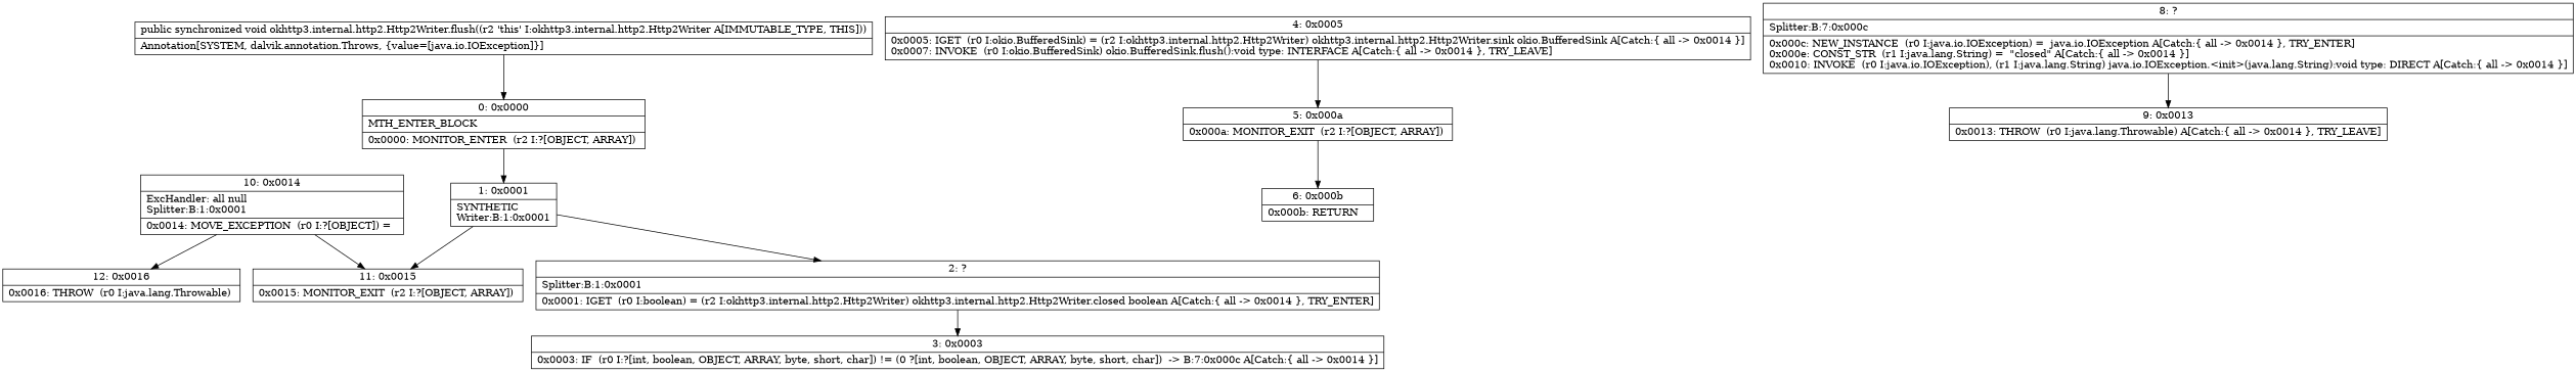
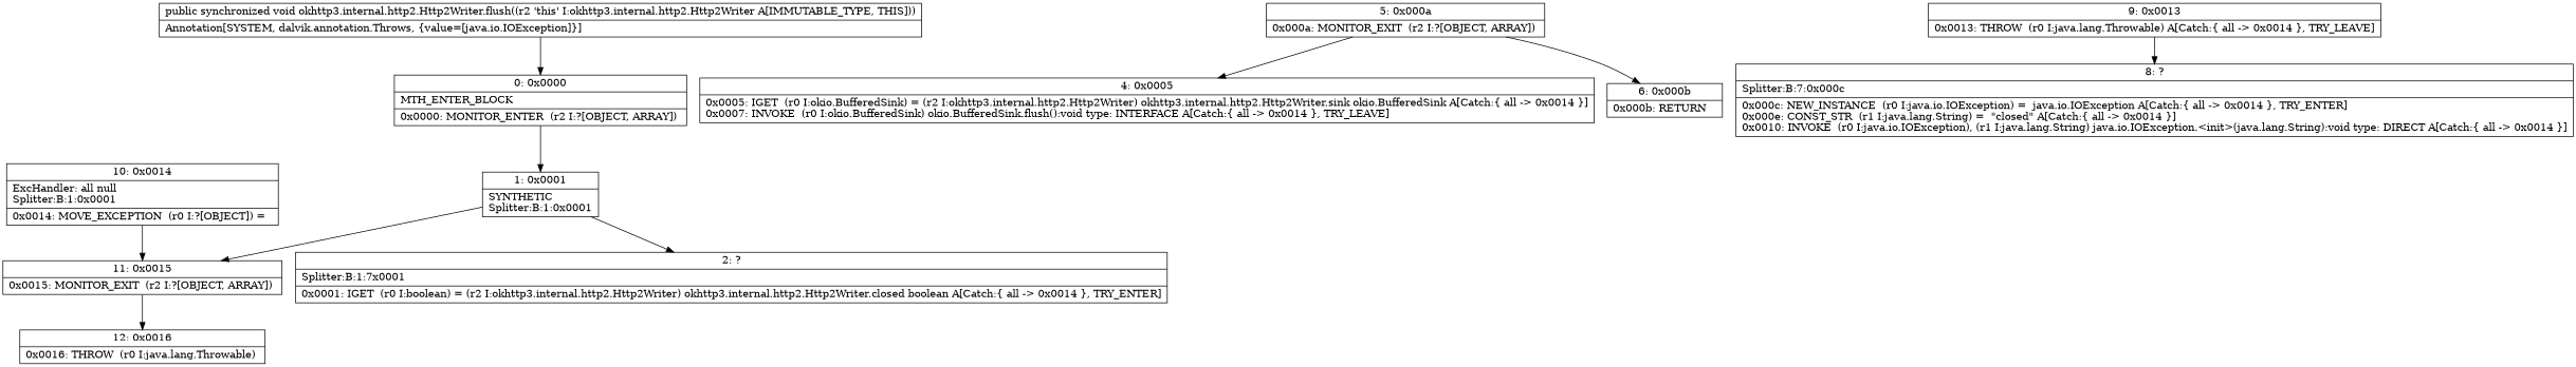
  digraph {
    node [shape=record]
    n1 [label="{0\:\ 0x0000|MTH_ENTER_BLOCK\l|0x0000: MONITOR_ENTER  (r2 I:?[OBJECT, ARRAY]) \l}"]
-   n2 [label="{1\:\ 0x0001|SYNTHETIC\lWriter:B:1:0x0001\l}"]
-   n3 [label="{2\:\ ?|Splitter:B:1:0x0001\l|0x0001: IGET  (r0 I:boolean) = (r2 I:okhttp3.internal.http2.Http2Writer) okhttp3.internal.http2.Http2Writer.closed boolean A[Catch:\{ all \-\> 0x0014 \}, TRY_ENTER]\l}"]
+   n2 [label="{1\:\ 0x0001|SYNTHETIC\lSplitter:B:1:0x0001\l}"]
+   n3 [label="{2\:\ ?|Splitter:B:1:7x0001\l|0x0001: IGET  (r0 I:boolean) = (r2 I:okhttp3.internal.http2.Http2Writer) okhttp3.internal.http2.Http2Writer.closed boolean A[Catch:\{ all \-\> 0x0014 \}, TRY_ENTER]\l}"]
    n4 [label="{11\:\ 0x0015|0x0015: MONITOR_EXIT  (r2 I:?[OBJECT, ARRAY]) \l}"]
-   n5 [label="{3\:\ 0x0003|0x0003: IF  (r0 I:?[int, boolean, OBJECT, ARRAY, byte, short, char]) != (0 ?[int, boolean, OBJECT, ARRAY, byte, short, char])  \-\> B:7:0x000c A[Catch:\{ all \-\> 0x0014 \}]\l}"]
    n6 [label="{10\:\ 0x0014|ExcHandler: all null\lSplitter:B:1:0x0001\l|0x0014: MOVE_EXCEPTION  (r0 I:?[OBJECT]) =  \l}"]
    n7 [label="{4\:\ 0x0005|0x0005: IGET  (r0 I:okio.BufferedSink) = (r2 I:okhttp3.internal.http2.Http2Writer) okhttp3.internal.http2.Http2Writer.sink okio.BufferedSink A[Catch:\{ all \-\> 0x0014 \}]\l0x0007: INVOKE  (r0 I:okio.BufferedSink) okio.BufferedSink.flush():void type: INTERFACE A[Catch:\{ all \-\> 0x0014 \}, TRY_LEAVE]\l}"]
    n8 [label="{5\:\ 0x000a|0x000a: MONITOR_EXIT  (r2 I:?[OBJECT, ARRAY]) \l}"]
    n9 [label="{6\:\ 0x000b|0x000b: RETURN   \l}"]
    n10 [label="{8\:\ ?|Splitter:B:7:0x000c\l|0x000c: NEW_INSTANCE  (r0 I:java.io.IOException) =  java.io.IOException A[Catch:\{ all \-\> 0x0014 \}, TRY_ENTER]\l0x000e: CONST_STR  (r1 I:java.lang.String) =  \"closed\" A[Catch:\{ all \-\> 0x0014 \}]\l0x0010: INVOKE  (r0 I:java.io.IOException), (r1 I:java.lang.String) java.io.IOException.\<init\>(java.lang.String):void type: DIRECT A[Catch:\{ all \-\> 0x0014 \}]\l}"]
    n11 [label="{9\:\ 0x0013|0x0013: THROW  (r0 I:java.lang.Throwable) A[Catch:\{ all \-\> 0x0014 \}, TRY_LEAVE]\l}"]
    n12 [label="{12\:\ 0x0016|0x0016: THROW  (r0 I:java.lang.Throwable) \l}"]
    n13 [label="{public synchronized void okhttp3.internal.http2.Http2Writer.flush((r2 'this' I:okhttp3.internal.http2.Http2Writer A[IMMUTABLE_TYPE, THIS]))  | Annotation[SYSTEM, dalvik.annotation.Throws, \{value=[java.io.IOException]\}]\l}"]
    n1 -> n2
    n2 -> n3
    n2 -> n4
-   n3 -> n5
-   n6 -> n12
+   n4 -> n12
    n6 -> n4
-   n7 -> n8
+   n8 -> n7
    n8 -> n9
-   n10 -> n11
+   n11 -> n10
    n13 -> n1
  }
